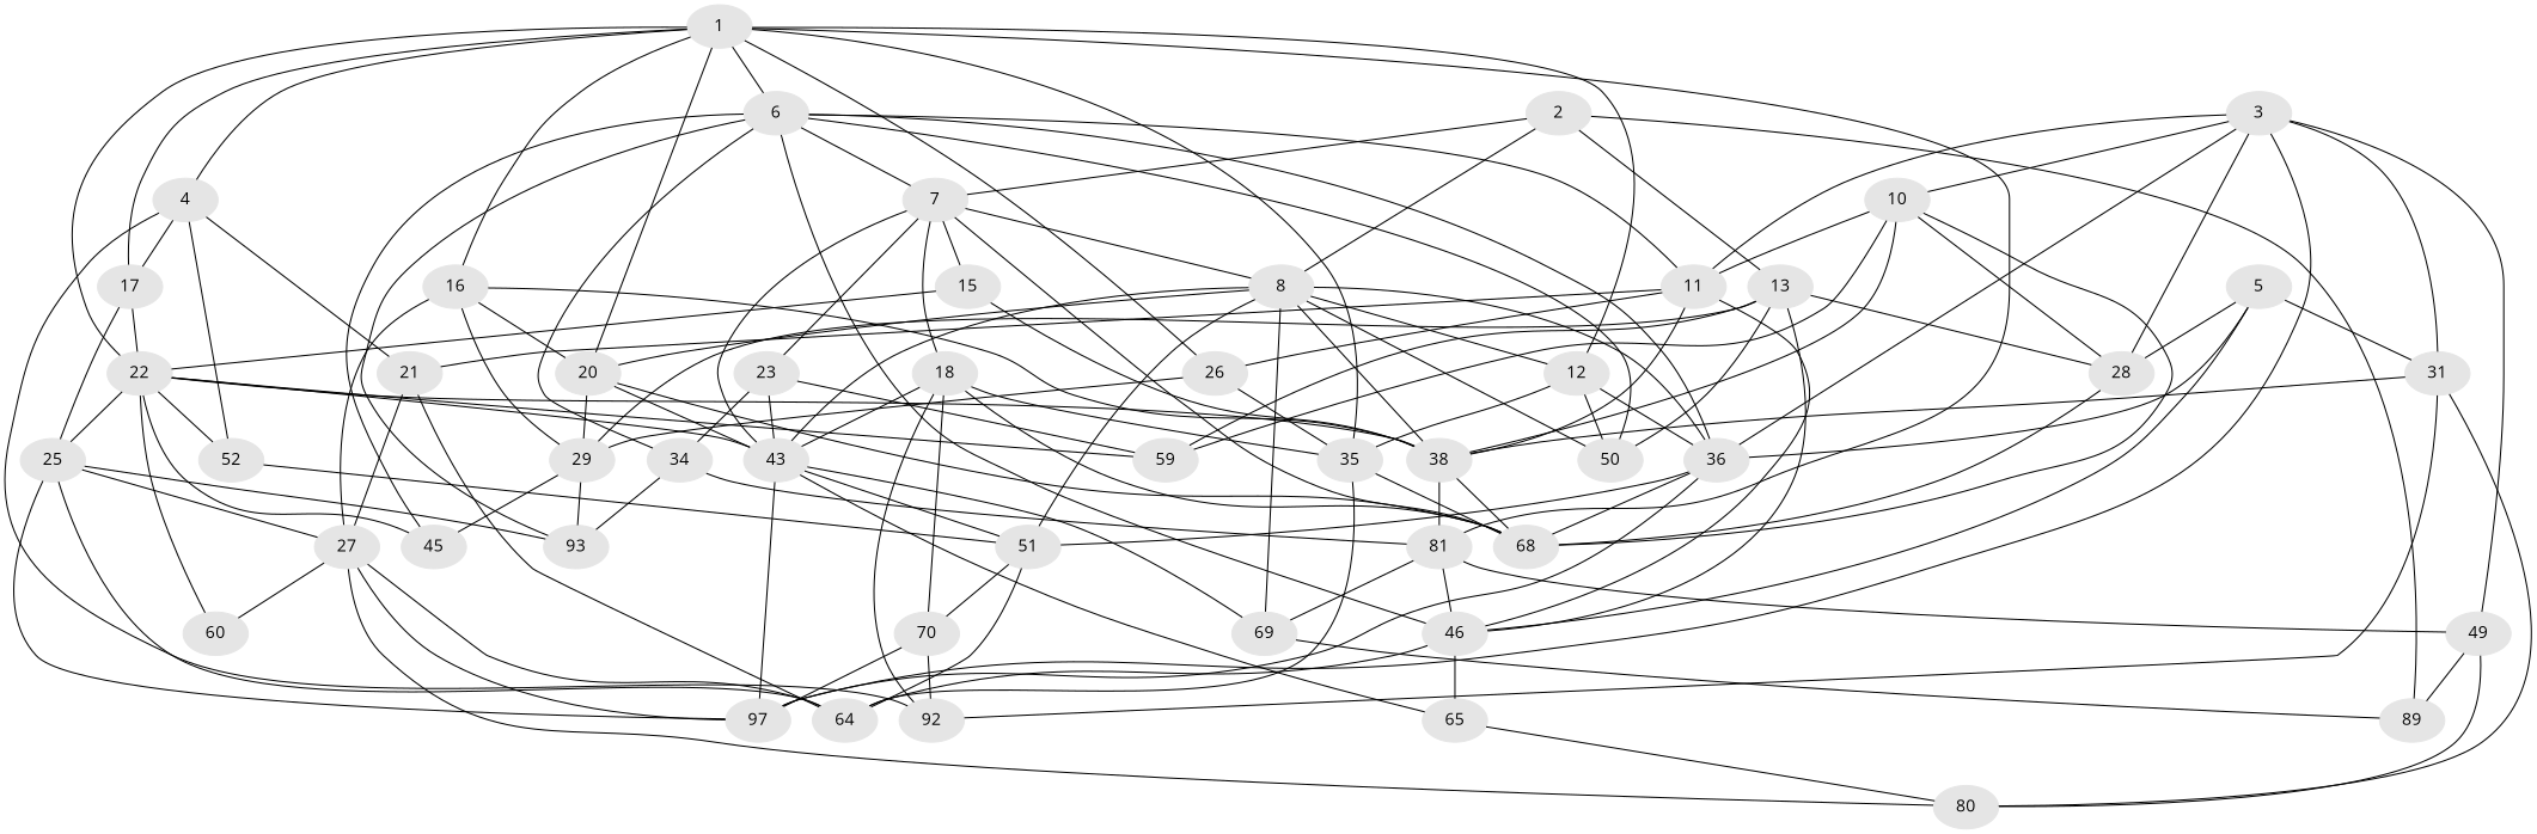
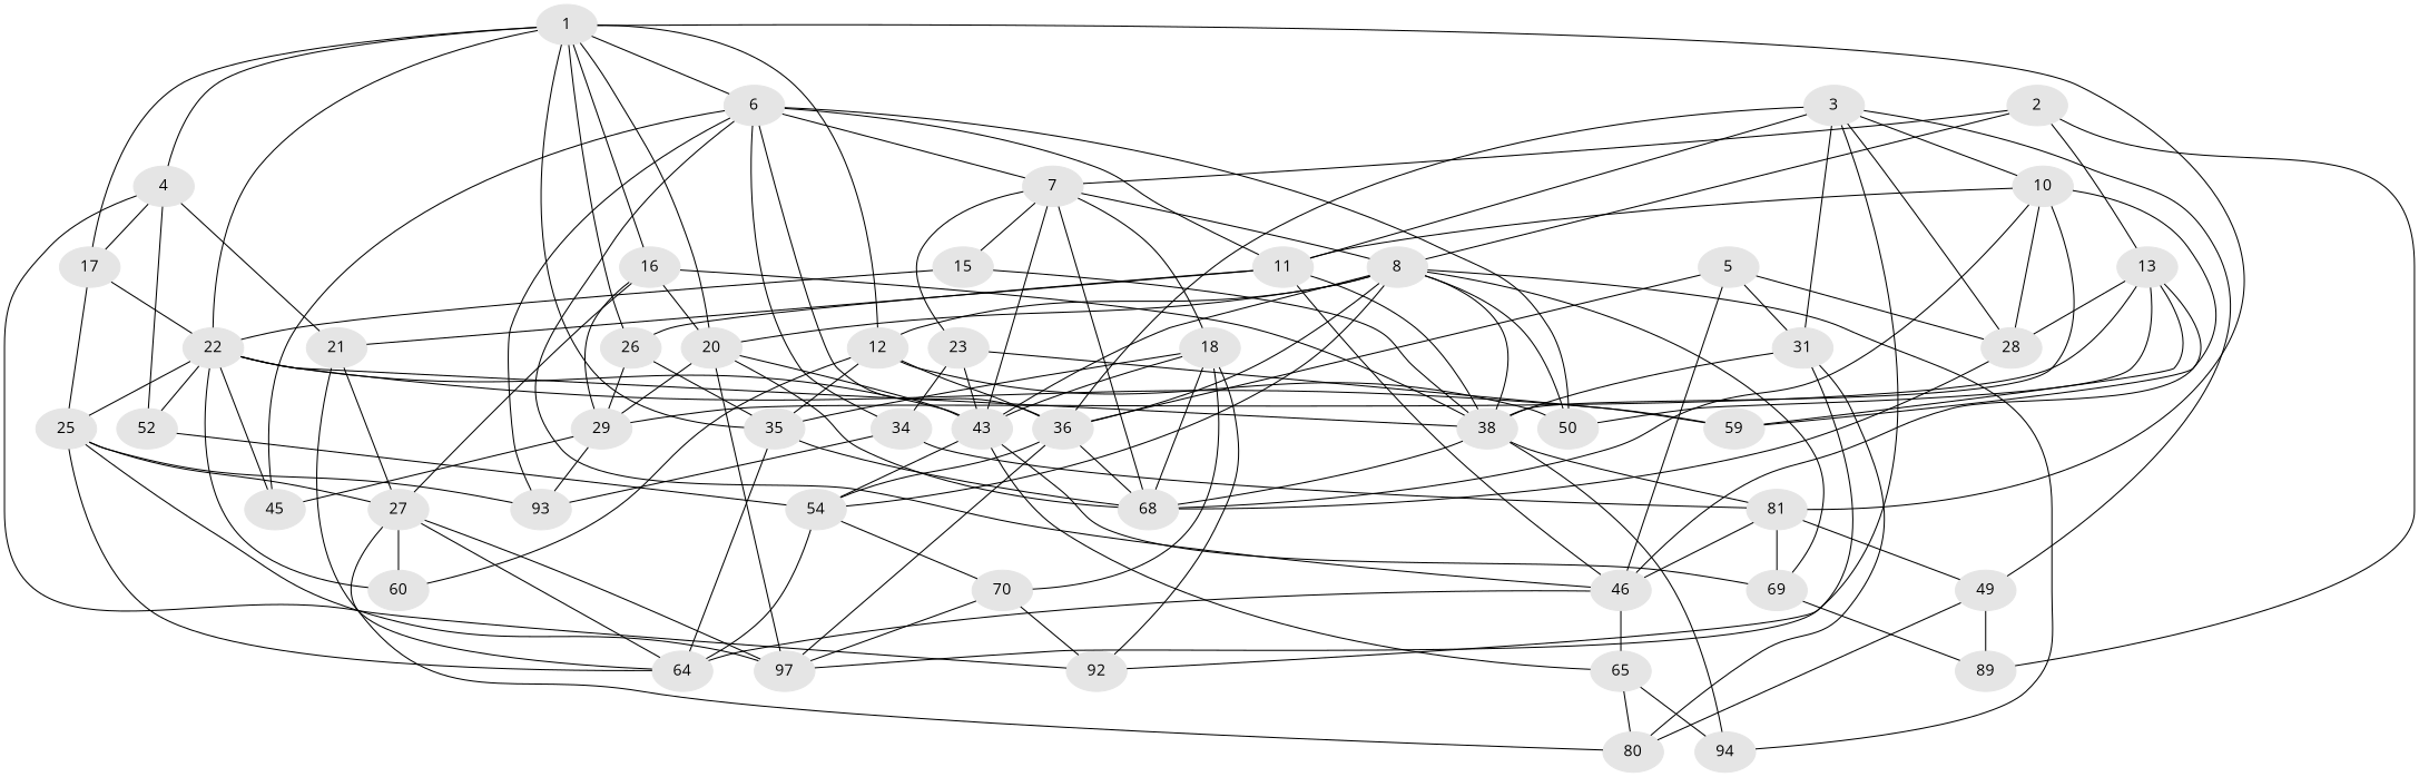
  graph {
    fontname="Open Sans"
    node [color=gray90 fontname="Open Sans" style=filled]
    edge [fontname="Open Sans"]
    1 [super="+24+61"]
    4 [super="+96"]
    6 [super="+30+55"]
    12 [super="+79"]
    16 [super="+63"]
    17
    20 [super="+44+33"]
    22 [super="+74+85+53"]
    26
    35 [super="+87"]
    n11 [label=81 super="+82"]
    21 [super="+37"]
    52
    92
    7 [super="+9+42"]
    11 [super="+86"]
    36 [super="+51+67"]
    46 [super="+71"]
    34
    45
    50
    93
    60
    38 [super="+39+83"]
    29 [super="+101"]
    27 [super="+77+84"]
    25 [super="+81"]
    43 [super="+66"]
    68 [super="+72+76"]
    59
    64 [super="+99"]
    49
    69
    8 [super="+14+78"]
    15
    18 [super="+32"]
    23
    2
    13 [super="+48"]
    89
-   54 [super="+91" label=51]
+   54 [super="+91"]
+   94
    28 [super="+58"]
    3 [super="+19+62"]
    10 [super="+47"]
    31 [super="+95"]
    97 [super="+100"]
    80
    5
    65
    70
    1 -- 4
    1 -- 6
    1 -- 12
    1 -- 16
    1 -- 17
    1 -- 20
    1 -- 22
    1 -- 26
    1 -- 35
    1 -- n11
    4 -- 17
    4 -- 21 [weight=2]
    4 -- 52
    4 -- 92
    6 -- 7
    6 -- 11
    6 -- 36
    6 -- 46
    6 -- 34
    6 -- 45 [weight=2]
    6 -- 50
    6 -- 93
    12 -- 35
    12 -- 36
    12 -- 50
+   12 -- 60
    16 -- 20 [weight=2]
    16 -- 38
    16 -- 29
    16 -- 27
    17 -- 22
    17 -- 25
    20 -- 29
    20 -- 43
    20 -- 68
    22 -- 52 [weight=2]
    22 -- 45
    22 -- 60
    22 -- 38
    22 -- 25
    22 -- 43
    22 -- 59
    26 -- 35
    26 -- 29
    35 -- 68
    35 -- 64
    n11 -- 46
    n11 -- 49
    n11 -- 69
    21 -- 27 [weight=2]
    21 -- 64
    52 -- 54
    7 -- 43
    7 -- 68
    7 -- 8
    7 -- 15
    7 -- 18
    7 -- 23
    11 -- 26
    11 -- 21
    11 -- 46
    11 -- 38
    36 -- 68
    36 -- 54
    36 -- 97
    46 -- 64
    46 -- 65
    34 -- n11
    34 -- 93
    38 -- n11
    38 -- 68
+   38 -- 94
    29 -- 45
    29 -- 93
    27 -- 60
    27 -- 64
    27 -- 97
    27 -- 80
    25 -- 93
    25 -- 27
    25 -- 64
    25 -- 97
    43 -- 69
    43 -- 54
-   43 -- 97
+   20 -- 97
    43 -- 65
    49 -- 89
    49 -- 80
    69 -- 89
    8 -- 12
    8 -- 20 [weight=2]
    8 -- 36
    8 -- 50
    8 -- 38
    8 -- 43
    8 -- 69
    8 -- 54
+   8 -- 94
    15 -- 22 [weight=2]
    15 -- 38
    18 -- 35
    18 -- 92
    18 -- 43
    18 -- 68
    18 -- 70
    23 -- 34
    23 -- 43
    23 -- 59
    2 -- 7
    2 -- 8
    2 -- 13
    2 -- 89
    13 -- 46
    13 -- 50
    13 -- 29
    13 -- 59
    13 -- 28
    54 -- 64
    54 -- 70
    28 -- 68
    3 -- 11
    3 -- 36
    3 -- 49
    3 -- 28
    3 -- 10
    3 -- 31 [weight=2]
    3 -- 97
    10 -- 11
    10 -- 38
    10 -- 68
    10 -- 59
    10 -- 28 [weight=2]
    31 -- 92
    31 -- 38
    31 -- 80
    5 -- 36
    5 -- 46
    5 -- 28
    5 -- 31
+   65 -- 94
    65 -- 80
    70 -- 92
    70 -- 97
  }
